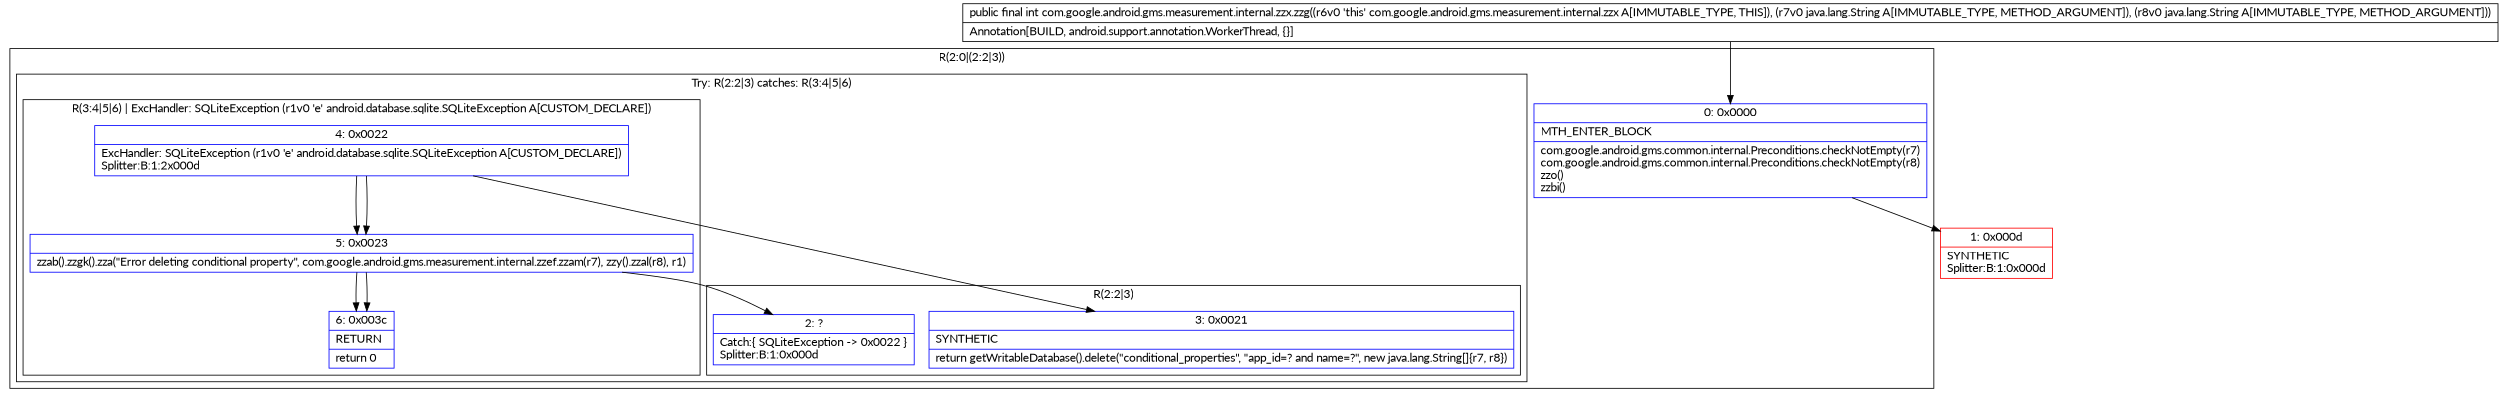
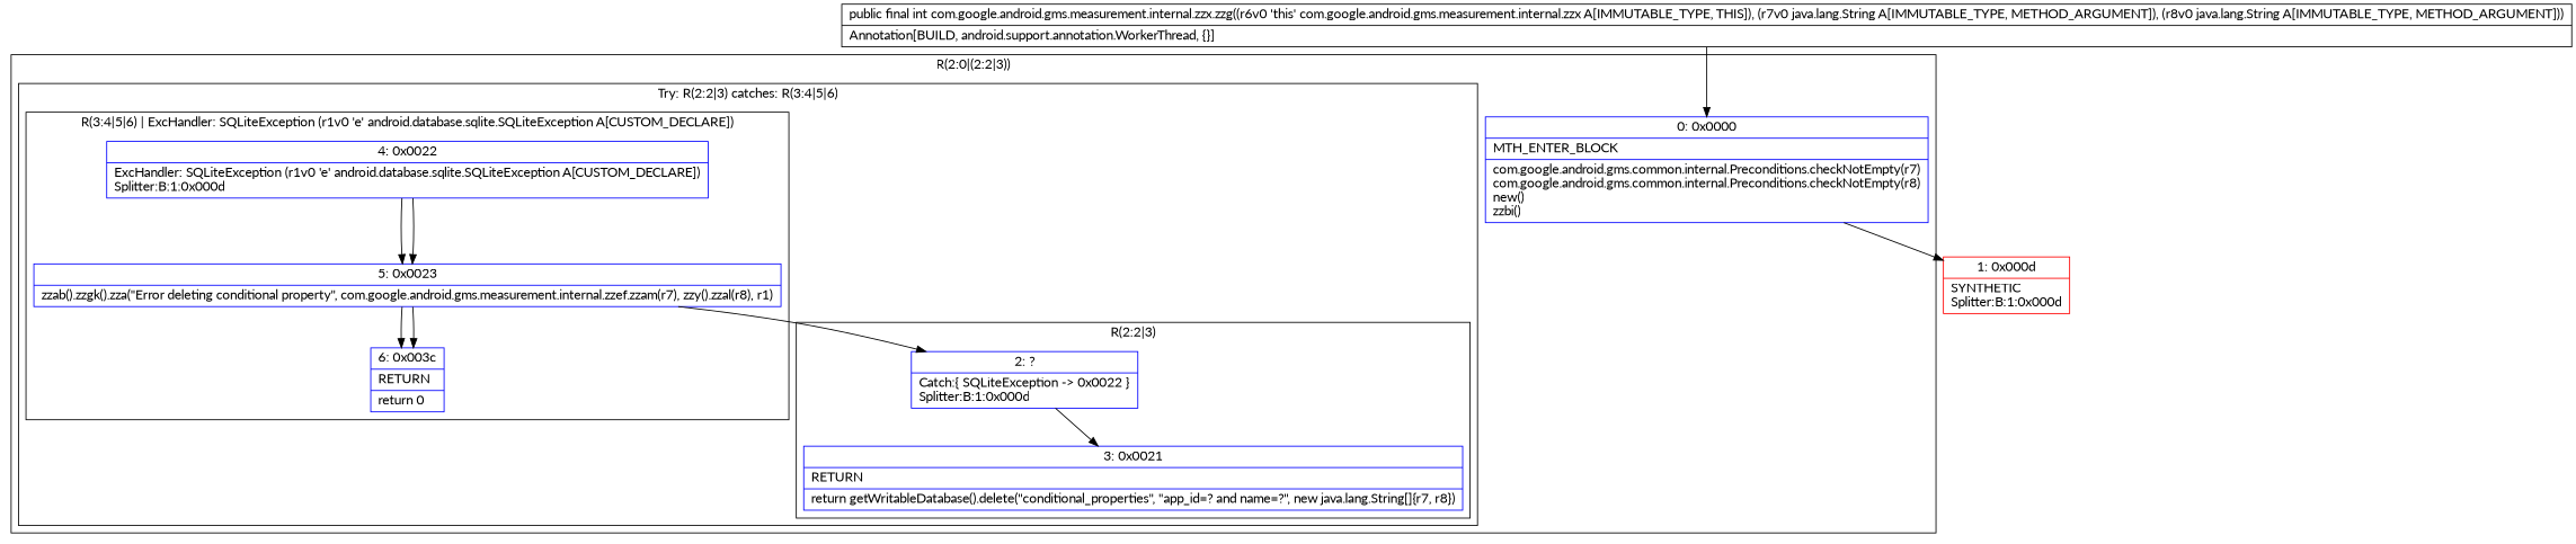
  digraph {
    fontname=Lato
    node [color=blue fontname=Lato shape=record]
    edge [fontname=Lato]
    n1 [label="{2\:\ ?|Catch:\{ SQLiteException \-\> 0x0022 \}\lSplitter:B:1:0x000d\l}"]
-   n2 [label="{3\:\ 0x0021|SYNTHETIC\l|return getWritableDatabase().delete(\"conditional_properties\", \"app_id=? and name=?\", new java.lang.String[]\{r7, r8\})\l}"]
-   n3 [label="{4\:\ 0x0022|ExcHandler: SQLiteException (r1v0 'e' android.database.sqlite.SQLiteException A[CUSTOM_DECLARE])\lSplitter:B:1:2x000d\l}"]
+   n2 [label="{3\:\ 0x0021|RETURN\l|return getWritableDatabase().delete(\"conditional_properties\", \"app_id=? and name=?\", new java.lang.String[]\{r7, r8\})\l}"]
+   n3 [label="{4\:\ 0x0022|ExcHandler: SQLiteException (r1v0 'e' android.database.sqlite.SQLiteException A[CUSTOM_DECLARE])\lSplitter:B:1:0x000d\l}"]
    n4 [label="{5\:\ 0x0023|zzab().zzgk().zza(\"Error deleting conditional property\", com.google.android.gms.measurement.internal.zzef.zzam(r7), zzy().zzal(r8), r1)\l}"]
    n5 [label="{6\:\ 0x003c|RETURN\l|return 0\l}"]
-   n6 [label="{0\:\ 0x0000|MTH_ENTER_BLOCK\l|com.google.android.gms.common.internal.Preconditions.checkNotEmpty(r7)\lcom.google.android.gms.common.internal.Preconditions.checkNotEmpty(r8)\lzzo()\lzzbi()\l}"]
+   n6 [label="{0\:\ 0x0000|MTH_ENTER_BLOCK\l|com.google.android.gms.common.internal.Preconditions.checkNotEmpty(r7)\lcom.google.android.gms.common.internal.Preconditions.checkNotEmpty(r8)\lnew()\lzzbi()\l}"]
    n7 [color=red label="{1\:\ 0x000d|SYNTHETIC\lSplitter:B:1:0x000d\l}"]
    n8 [label="{public final int com.google.android.gms.measurement.internal.zzx.zzg((r6v0 'this' com.google.android.gms.measurement.internal.zzx A[IMMUTABLE_TYPE, THIS]), (r7v0 java.lang.String A[IMMUTABLE_TYPE, METHOD_ARGUMENT]), (r8v0 java.lang.String A[IMMUTABLE_TYPE, METHOD_ARGUMENT]))  | Annotation[BUILD, android.support.annotation.WorkerThread, \{\}]\l}" color=""]
    subgraph cluster_1 {
      label="R(2:0|(2:2|3))"
      n6
      subgraph cluster_2 {
        label="Try: R(2:2|3) catches: R(3:4|5|6)"
        subgraph cluster_3 {
          label="R(2:2|3)"
          n1
          n2
        }
        subgraph cluster_4 {
          label="R(3:4|5|6) | ExcHandler: SQLiteException (r1v0 'e' android.database.sqlite.SQLiteException A[CUSTOM_DECLARE])\l"
          n3
          n4
          n5
        }
      }
    }
    subgraph cluster_5 {
      label="R(3:4|5|6) | ExcHandler: SQLiteException (r1v0 'e' android.database.sqlite.SQLiteException A[CUSTOM_DECLARE])\l"
    }
-   n3 -> n2
+   n1 -> n2
    n3 -> n4
    n3 -> n4
    n4 -> n1
    n4 -> n5
    n4 -> n5
    n6 -> n7
    n8 -> n6
  }
